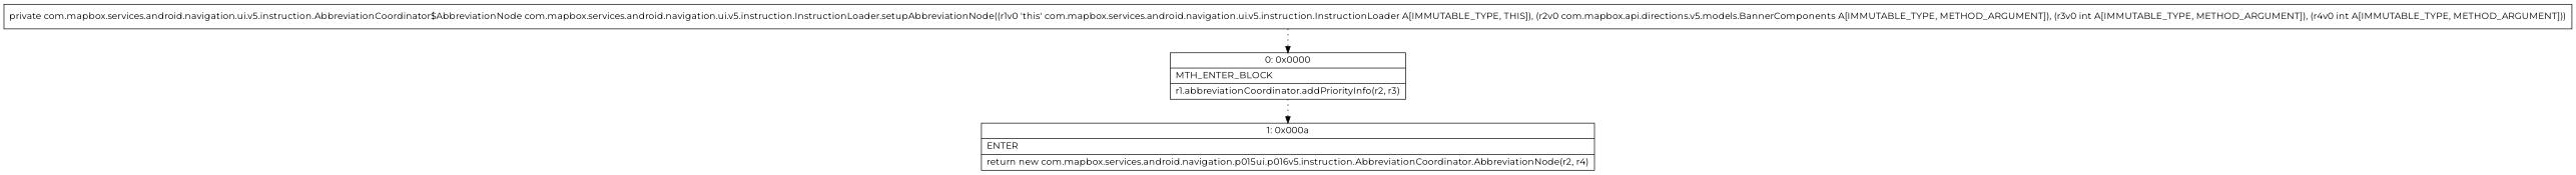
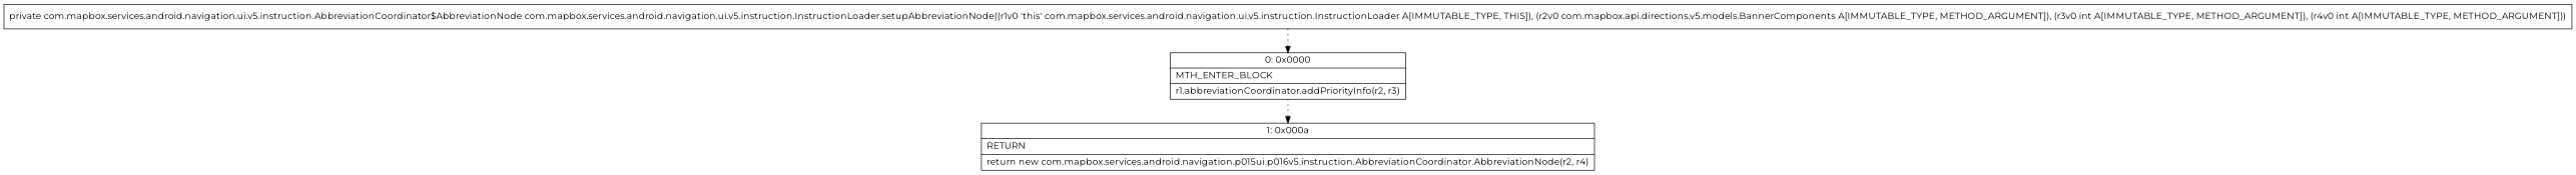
  digraph {
    fontname=Montserrat
    node [shape=record fontname=Montserrat]
    edge [style=dotted fontname=Montserrat]
    n1 [label="{0\:\ 0x0000|MTH_ENTER_BLOCK\l|r1.abbreviationCoordinator.addPriorityInfo(r2, r3)\l}"]
-   n2 [label="{1\:\ 0x000a|ENTER\l|return new com.mapbox.services.android.navigation.p015ui.p016v5.instruction.AbbreviationCoordinator.AbbreviationNode(r2, r4)\l}"]
+   n2 [label="{1\:\ 0x000a|RETURN\l|return new com.mapbox.services.android.navigation.p015ui.p016v5.instruction.AbbreviationCoordinator.AbbreviationNode(r2, r4)\l}"]
    n3 [label="{private com.mapbox.services.android.navigation.ui.v5.instruction.AbbreviationCoordinator$AbbreviationNode com.mapbox.services.android.navigation.ui.v5.instruction.InstructionLoader.setupAbbreviationNode((r1v0 'this' com.mapbox.services.android.navigation.ui.v5.instruction.InstructionLoader A[IMMUTABLE_TYPE, THIS]), (r2v0 com.mapbox.api.directions.v5.models.BannerComponents A[IMMUTABLE_TYPE, METHOD_ARGUMENT]), (r3v0 int A[IMMUTABLE_TYPE, METHOD_ARGUMENT]), (r4v0 int A[IMMUTABLE_TYPE, METHOD_ARGUMENT])) }"]
    n1 -> n2
    n3 -> n1
  }
